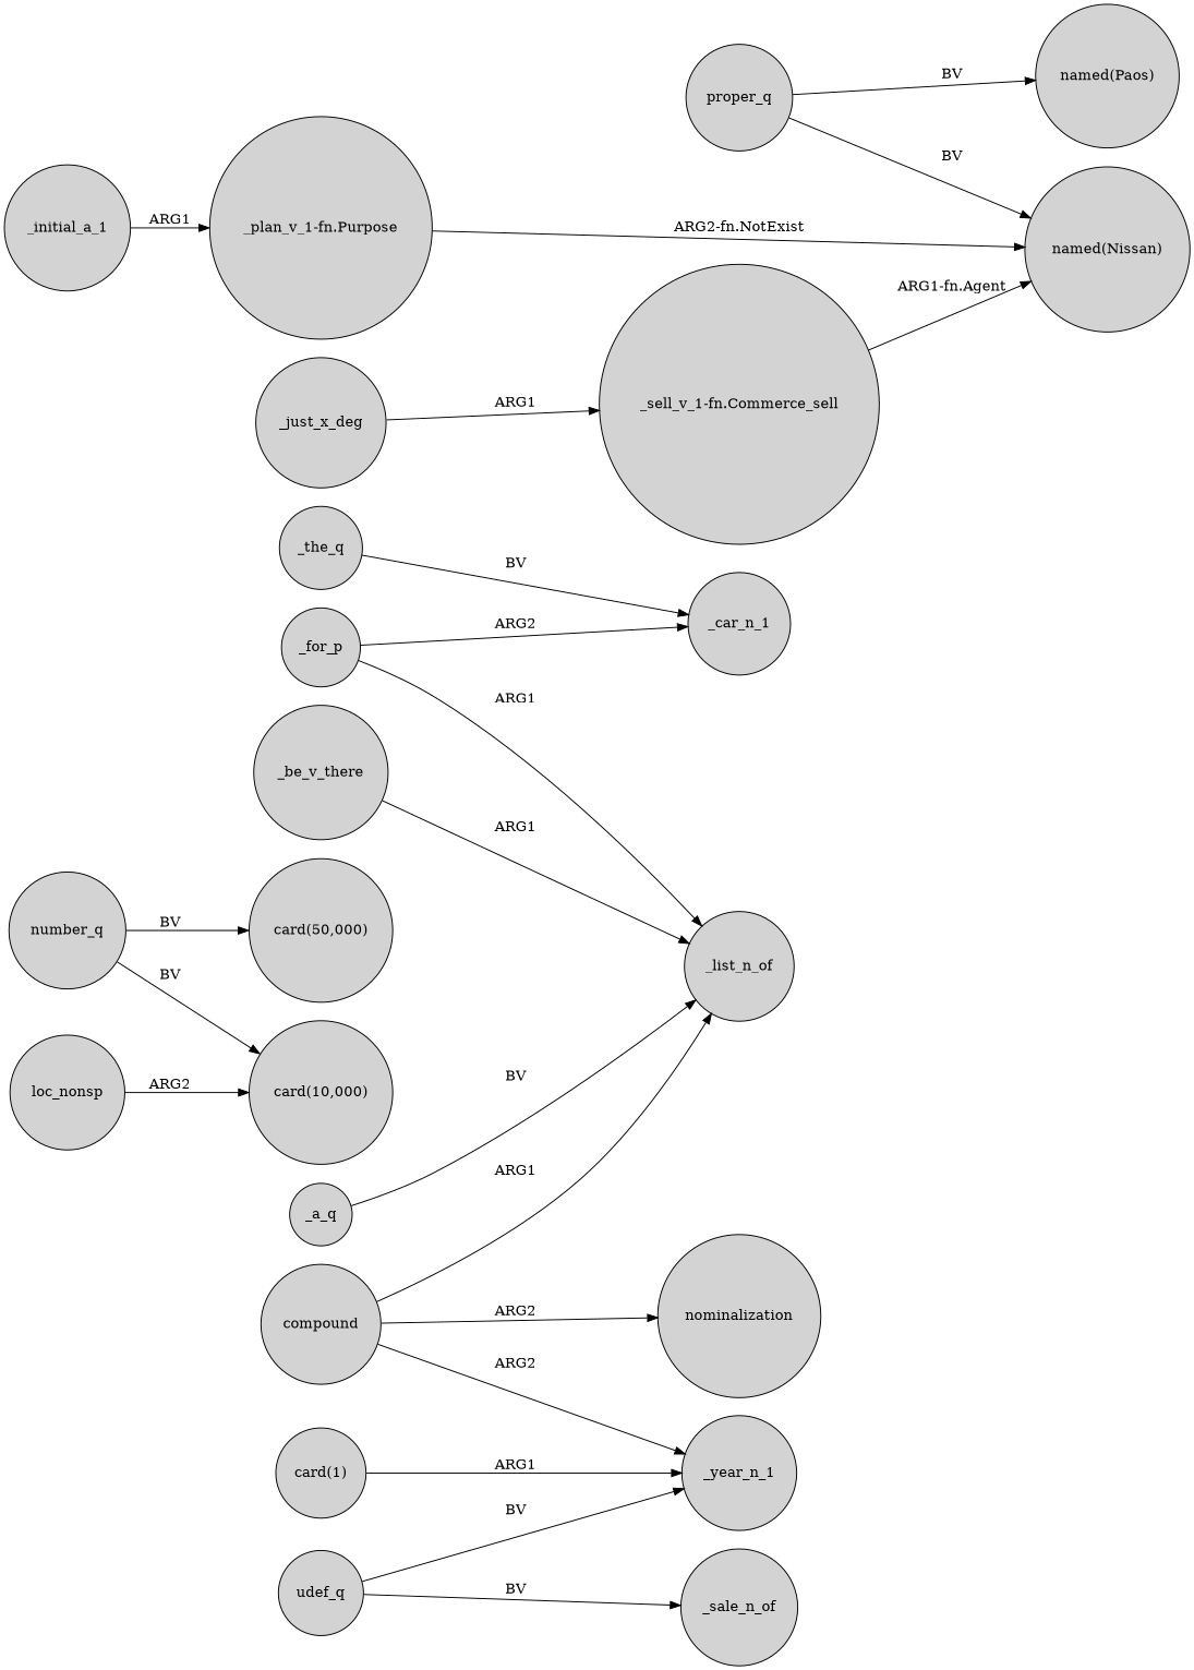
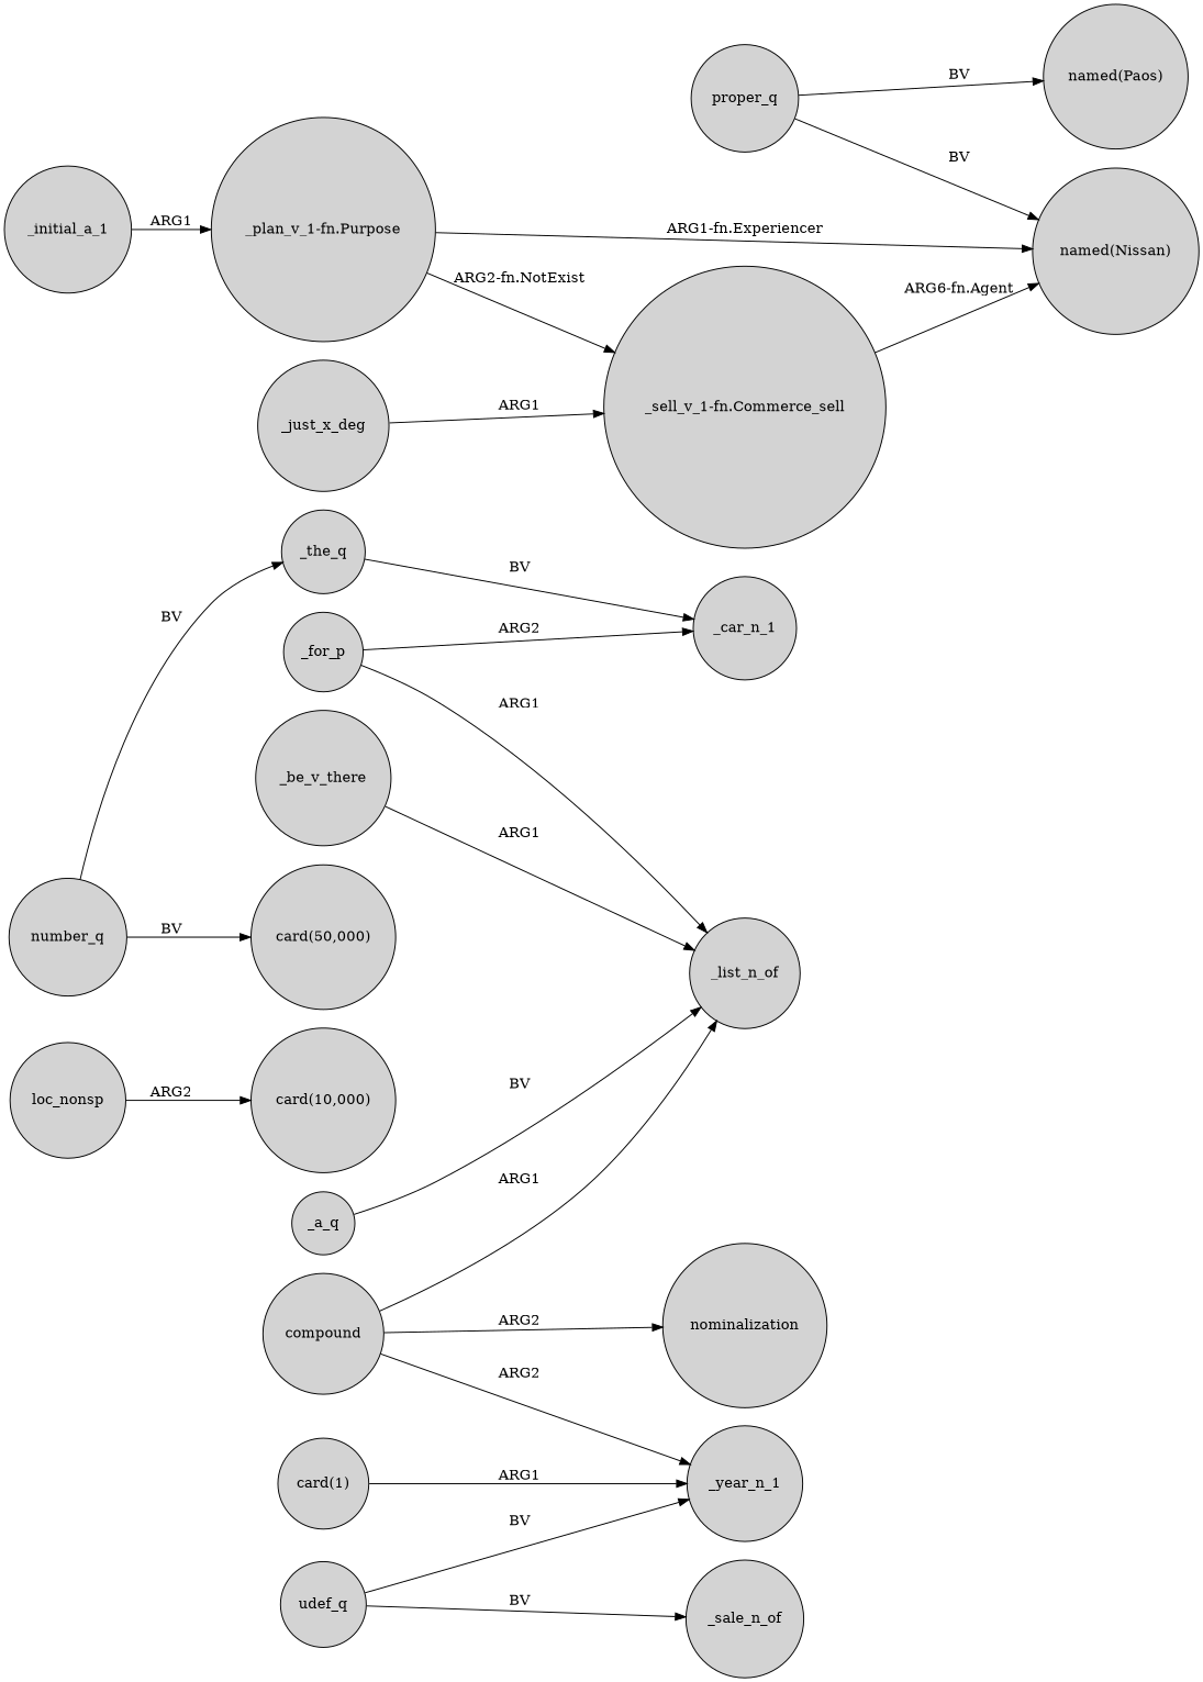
  digraph {
    rankdir=LR
    node [shape=circle style=filled]
    _a_q
    _list_n_of
    _for_p
    _car_n_1
    number_q
    "card(10,000)"
    "card(50,000)"
    _the_q
    compound
    nominalization
    _year_n_1
    proper_q
    "named(Paos)"
    "named(Nissan)"
    "_sell_v_1-fn.Commerce_sell"
    loc_nonsp
    "_plan_v_1-fn.Purpose"
    udef_q
    _sale_n_of
    "card(1)"
    _be_v_there
    _just_x_deg
    _initial_a_1
    _a_q -> _list_n_of [label=BV]
    _for_p -> _list_n_of [label=ARG1]
    _for_p -> _car_n_1 [label=ARG2]
-   number_q -> "card(10,000)" [label=BV]
+   number_q -> _the_q [label=BV]
    number_q -> "card(50,000)" [label=BV]
    _the_q -> _car_n_1 [label=BV]
    compound -> _list_n_of [label=ARG1]
    compound -> nominalization [label=ARG2]
    compound -> _year_n_1 [label=ARG2]
    proper_q -> "named(Paos)" [label=BV]
    proper_q -> "named(Nissan)" [label=BV]
-   "_sell_v_1-fn.Commerce_sell" -> "named(Nissan)" [label="ARG1-fn.Agent"]
+   "_sell_v_1-fn.Commerce_sell" -> "named(Nissan)" [label="ARG6-fn.Agent"]
    loc_nonsp -> "card(10,000)" [label=ARG2]
-   "_plan_v_1-fn.Purpose" -> "named(Nissan)" [label="ARG2-fn.NotExist"]
+   "_plan_v_1-fn.Purpose" -> "named(Nissan)" [label="ARG1-fn.Experiencer"]
+   "_plan_v_1-fn.Purpose" -> "_sell_v_1-fn.Commerce_sell" [label="ARG2-fn.NotExist"]
    udef_q -> _year_n_1 [label=BV]
    udef_q -> _sale_n_of [label=BV]
    "card(1)" -> _year_n_1 [label=ARG1]
    _be_v_there -> _list_n_of [label=ARG1]
    _just_x_deg -> "_sell_v_1-fn.Commerce_sell" [label=ARG1]
    _initial_a_1 -> "_plan_v_1-fn.Purpose" [label=ARG1]
  }
